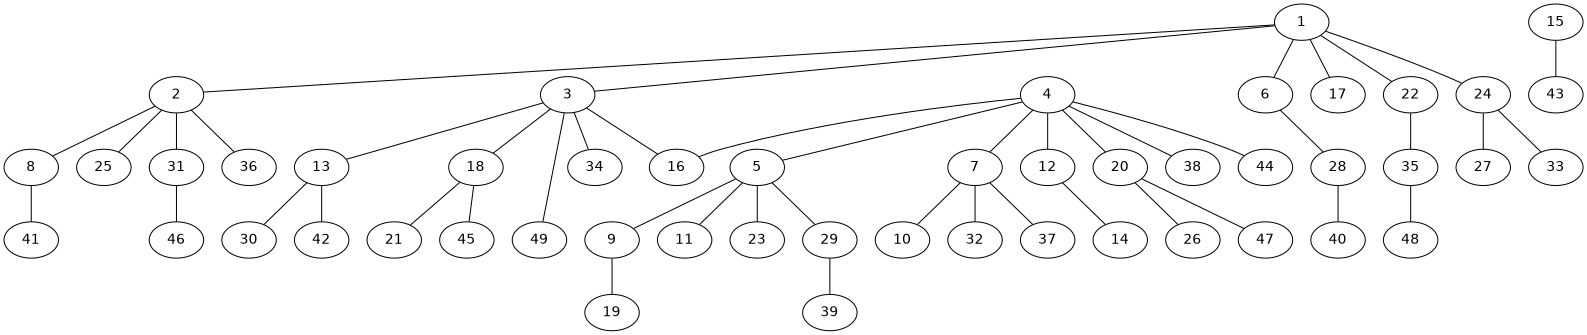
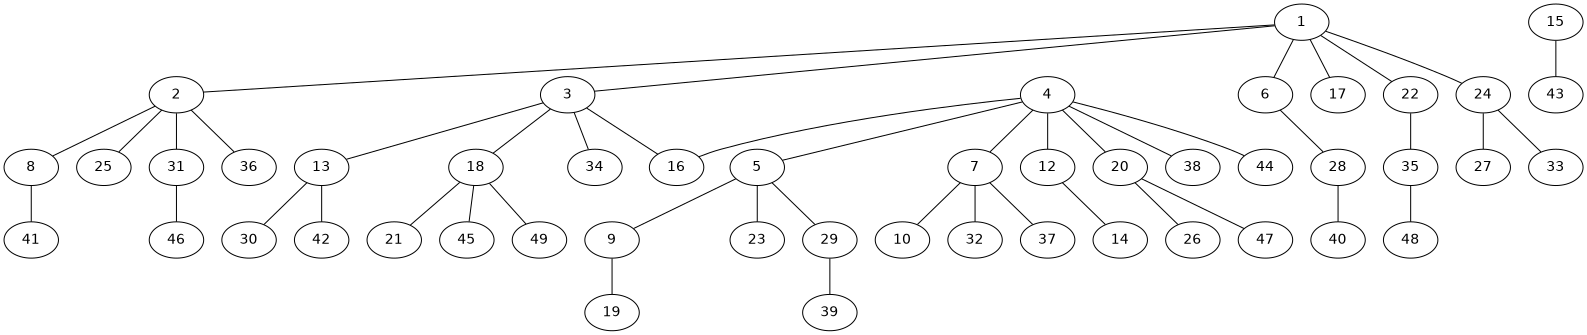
  graph {
    fontname="DejaVu Sans"
    node [fontname="DejaVu Sans"]
    edge [fontname="DejaVu Sans"]
    1
    2
    3
    6
    17
    22
    24
    8
    25
    31
    36
    13
    18
    34
    16
    28
    35
    27
    33
    41
    46
    4
    5
    7
    12
    20
    38
    44
    30
    42
    21
    45
    49
    40
    48
    9
-   11
    23
    29
    10
    32
    37
    14
    15
    43
    26
    47
    19
    39
    1 -- 2
    1 -- 3
    1 -- 6
    1 -- 17
    1 -- 22
    1 -- 24
    2 -- 8
    2 -- 25
    2 -- 31
    2 -- 36
    3 -- 13
    3 -- 18
    3 -- 34
    3 -- 16
    6 -- 28
    22 -- 35
    24 -- 27
    24 -- 33
    8 -- 41
    31 -- 46
    13 -- 30
    13 -- 42
    18 -- 21
    18 -- 45
-   3 -- 49
+   18 -- 49
    28 -- 40
    35 -- 48
    4 -- 16
    4 -- 5
    4 -- 7
    4 -- 12
    4 -- 20
    4 -- 38
    4 -- 44
    5 -- 9
-   5 -- 11
    5 -- 23
    5 -- 29
    7 -- 10
    7 -- 32
    7 -- 37
    12 -- 14
    20 -- 26
    20 -- 47
    9 -- 19
    29 -- 39
    15 -- 43
  }
